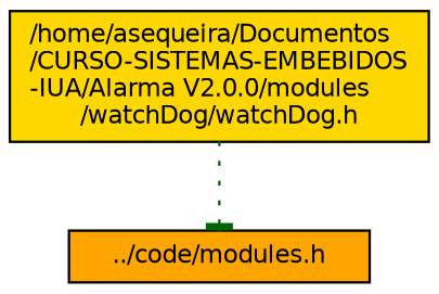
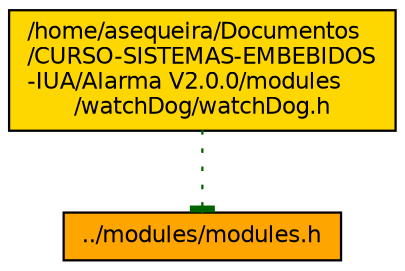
  digraph {
    node [color=black fontname=Helvetica fontsize=10 shape=record style=filled]
    n1 [fillcolor=gold fontcolor=black height=0.2 label="/home/asequeira/Documentos\l/CURSO-SISTEMAS-EMBEBIDOS\l-IUA/Alarma V2.0.0/modules\l/watchDog/watchDog.h" width=0.4]
-   n2 [fillcolor=orange height=0.2 label="../code/modules.h" width=0.4]
+   n2 [fillcolor=orange height=0.2 label="../modules/modules.h" width=0.4]
    n1 -> n2 [color=darkgreen fontname=Helvetica fontsize=10 labelfontname=Helvetica labelfontsize=10 style=dotted arrowhead=tee]
  }
